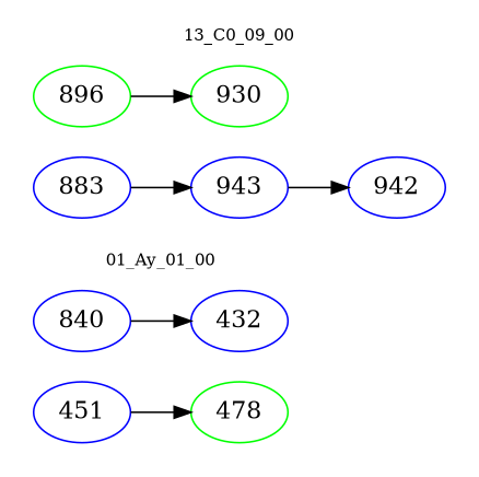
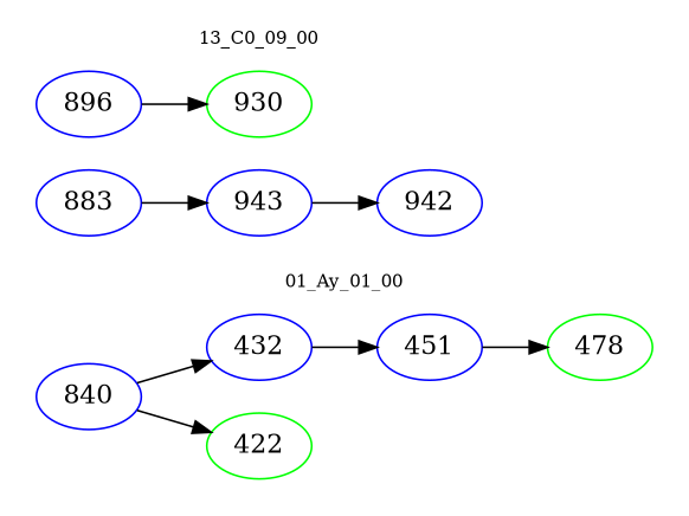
  digraph {
    rankdir=LR
    node [color=blue]
    edge [color=black]
    n1 [label=840]
+   n2 [color=green label=422]
    n3 [label=432]
    n4 [label=451]
    n5 [color=green label=478]
-   n6 [color=green label=896]
+   n6 [label=896]
    n7 [label=883]
    n8 [color=green label=930]
    n9 [label=943]
    n10 [label=942]
    subgraph cluster_1 {
      color=white
      fontsize=10
      label="01_Ay_01_00"
      n1
+     n2
      n3
      n4
      n5
    }
    subgraph cluster_2 {
      color=white
      fontsize=10
      label="13_C0_09_00"
      n6
      n7
      n8
      n9
      n10
    }
+   n1 -> n2
    n1 -> n3
+   n3 -> n4
    n4 -> n5
    n6 -> n8
    n7 -> n9
    n9 -> n10
  }
